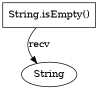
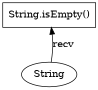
  digraph {
    n1 [label="String.isEmpty()" shape=box]
    n2 [label=String shape=ellipse]
-   n1 -> n2 [label=recv]
+   n2 -> n1 [label=recv]
  }
